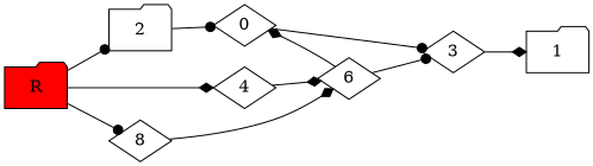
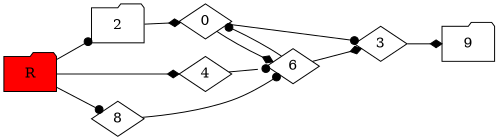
  digraph {
    rankdir=LR
    node [shape=diamond]
    edge [arrowhead=dot]
    2 [shape=folder]
    n2 [label=0]
    3
    6
-   9 [shape=folder label=1]
+   9 [shape=folder]
    4
    8
    R [fillcolor="#ff0000" shape=folder style=filled]
-   2 -> n2
+   2 -> n2 [arrowhead=diamond]
    n2 -> 3
+   n2 -> 6 [arrowhead=diamond]
    3 -> 9 [arrowhead=diamond]
-   6 -> n2 [arrowhead=diamond]
-   6 -> 3
-   4 -> 6 [arrowhead=diamond]
-   8 -> 6 [arrowhead=diamond]
+   6 -> n2
+   6 -> 3 [arrowhead=diamond]
+   4 -> 6
+   8 -> 6
    R -> 2
    R -> 4 [arrowhead=diamond]
    R -> 8
  }
